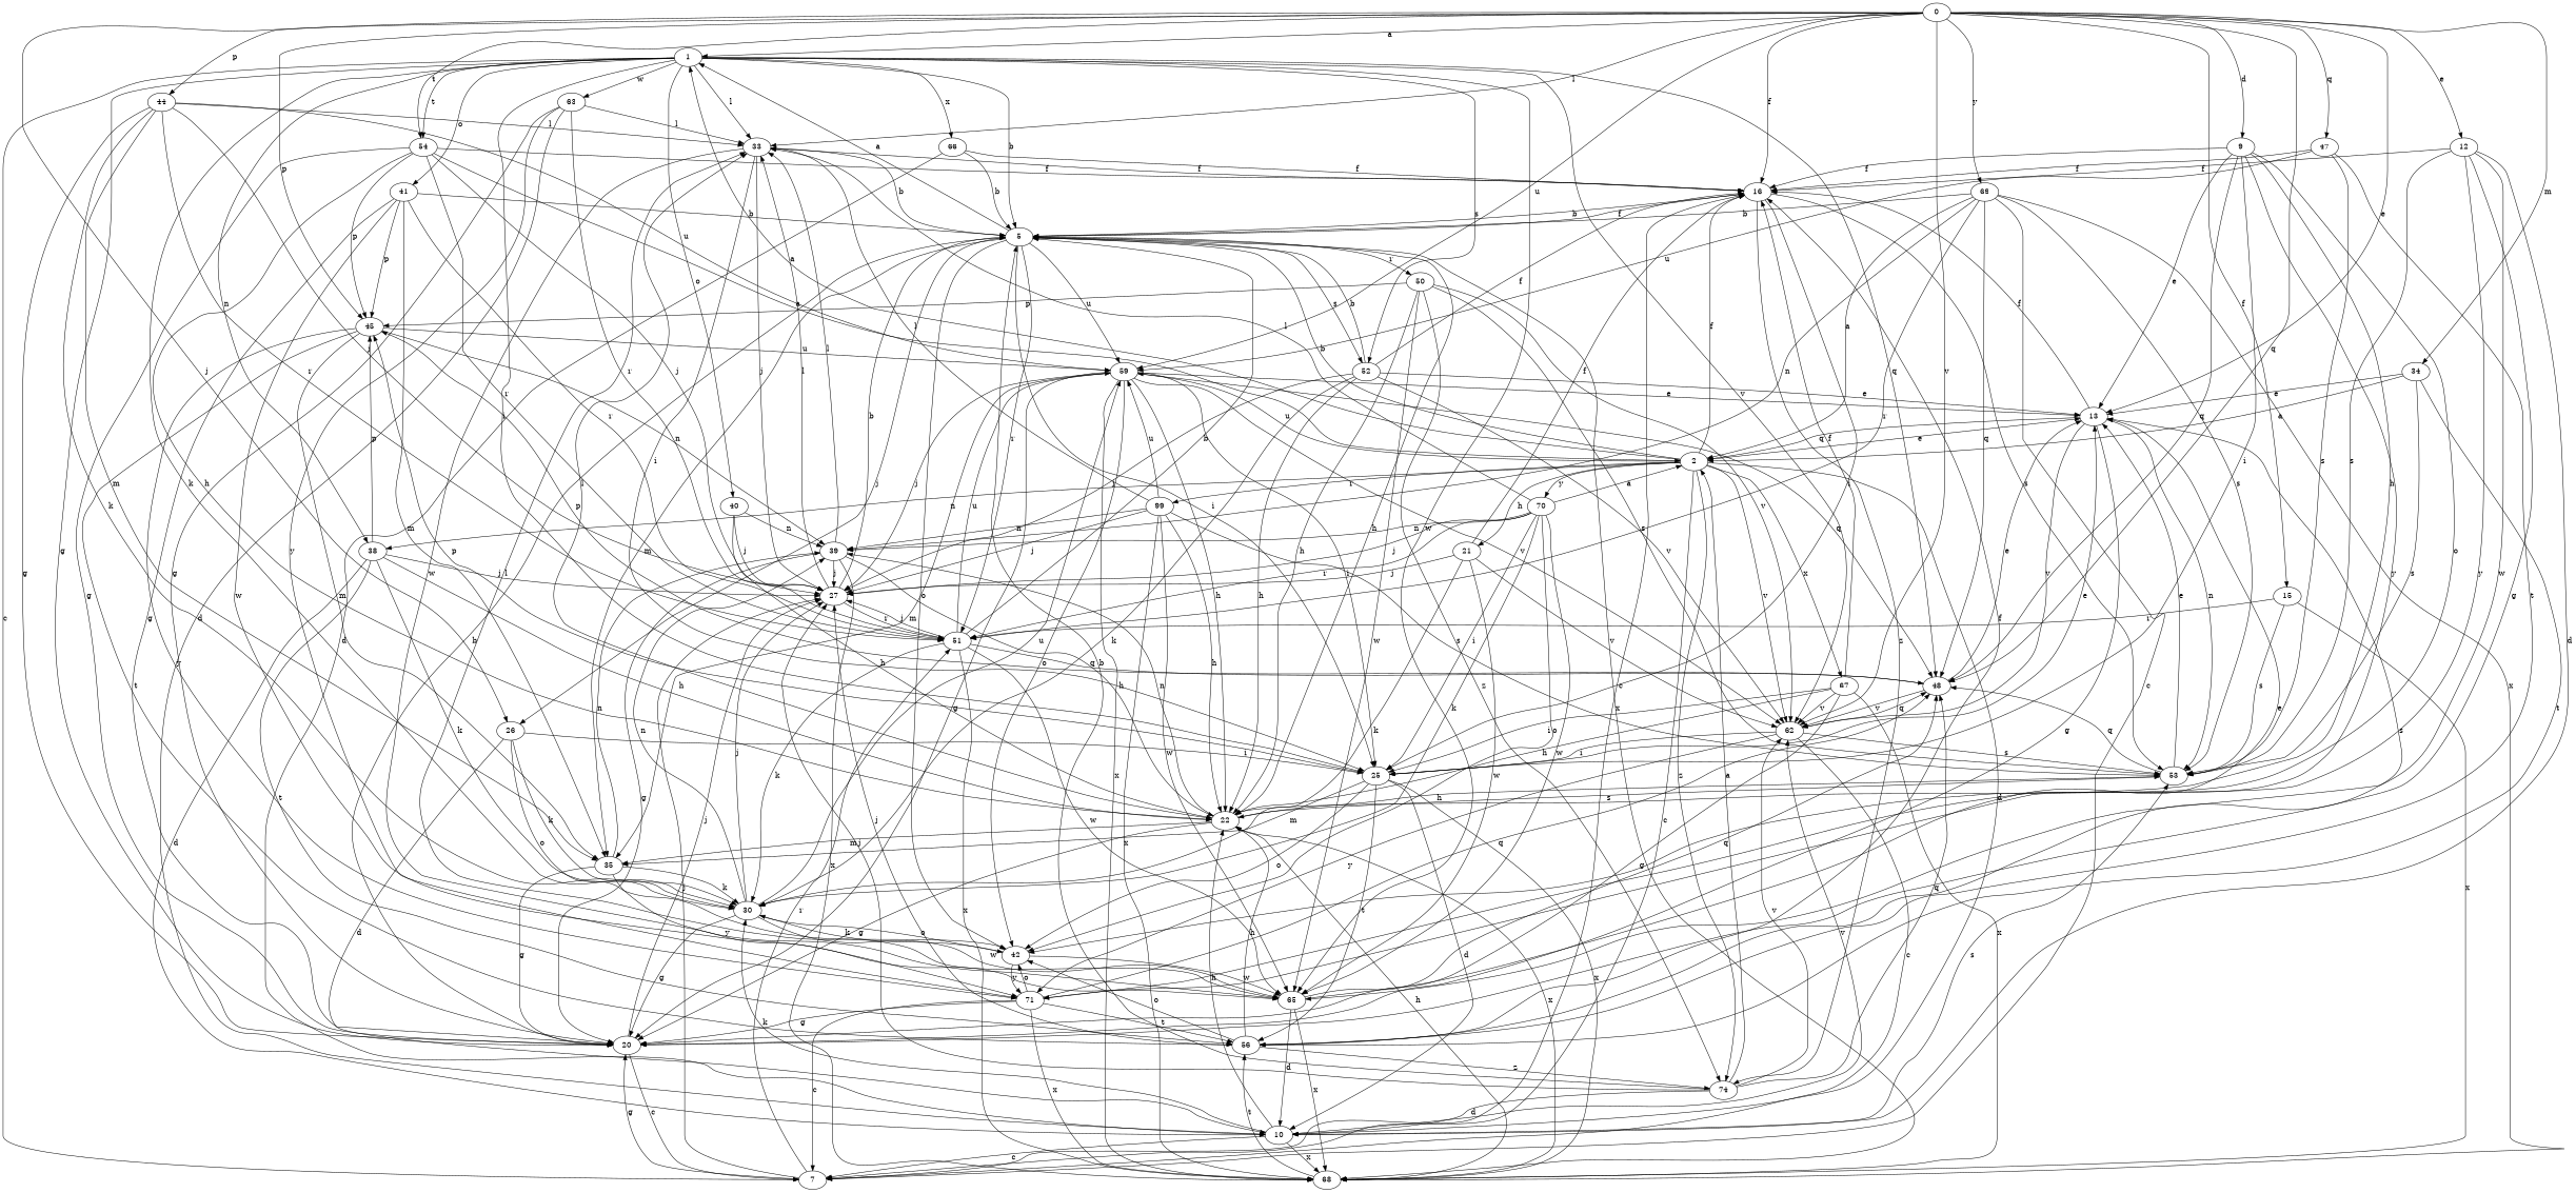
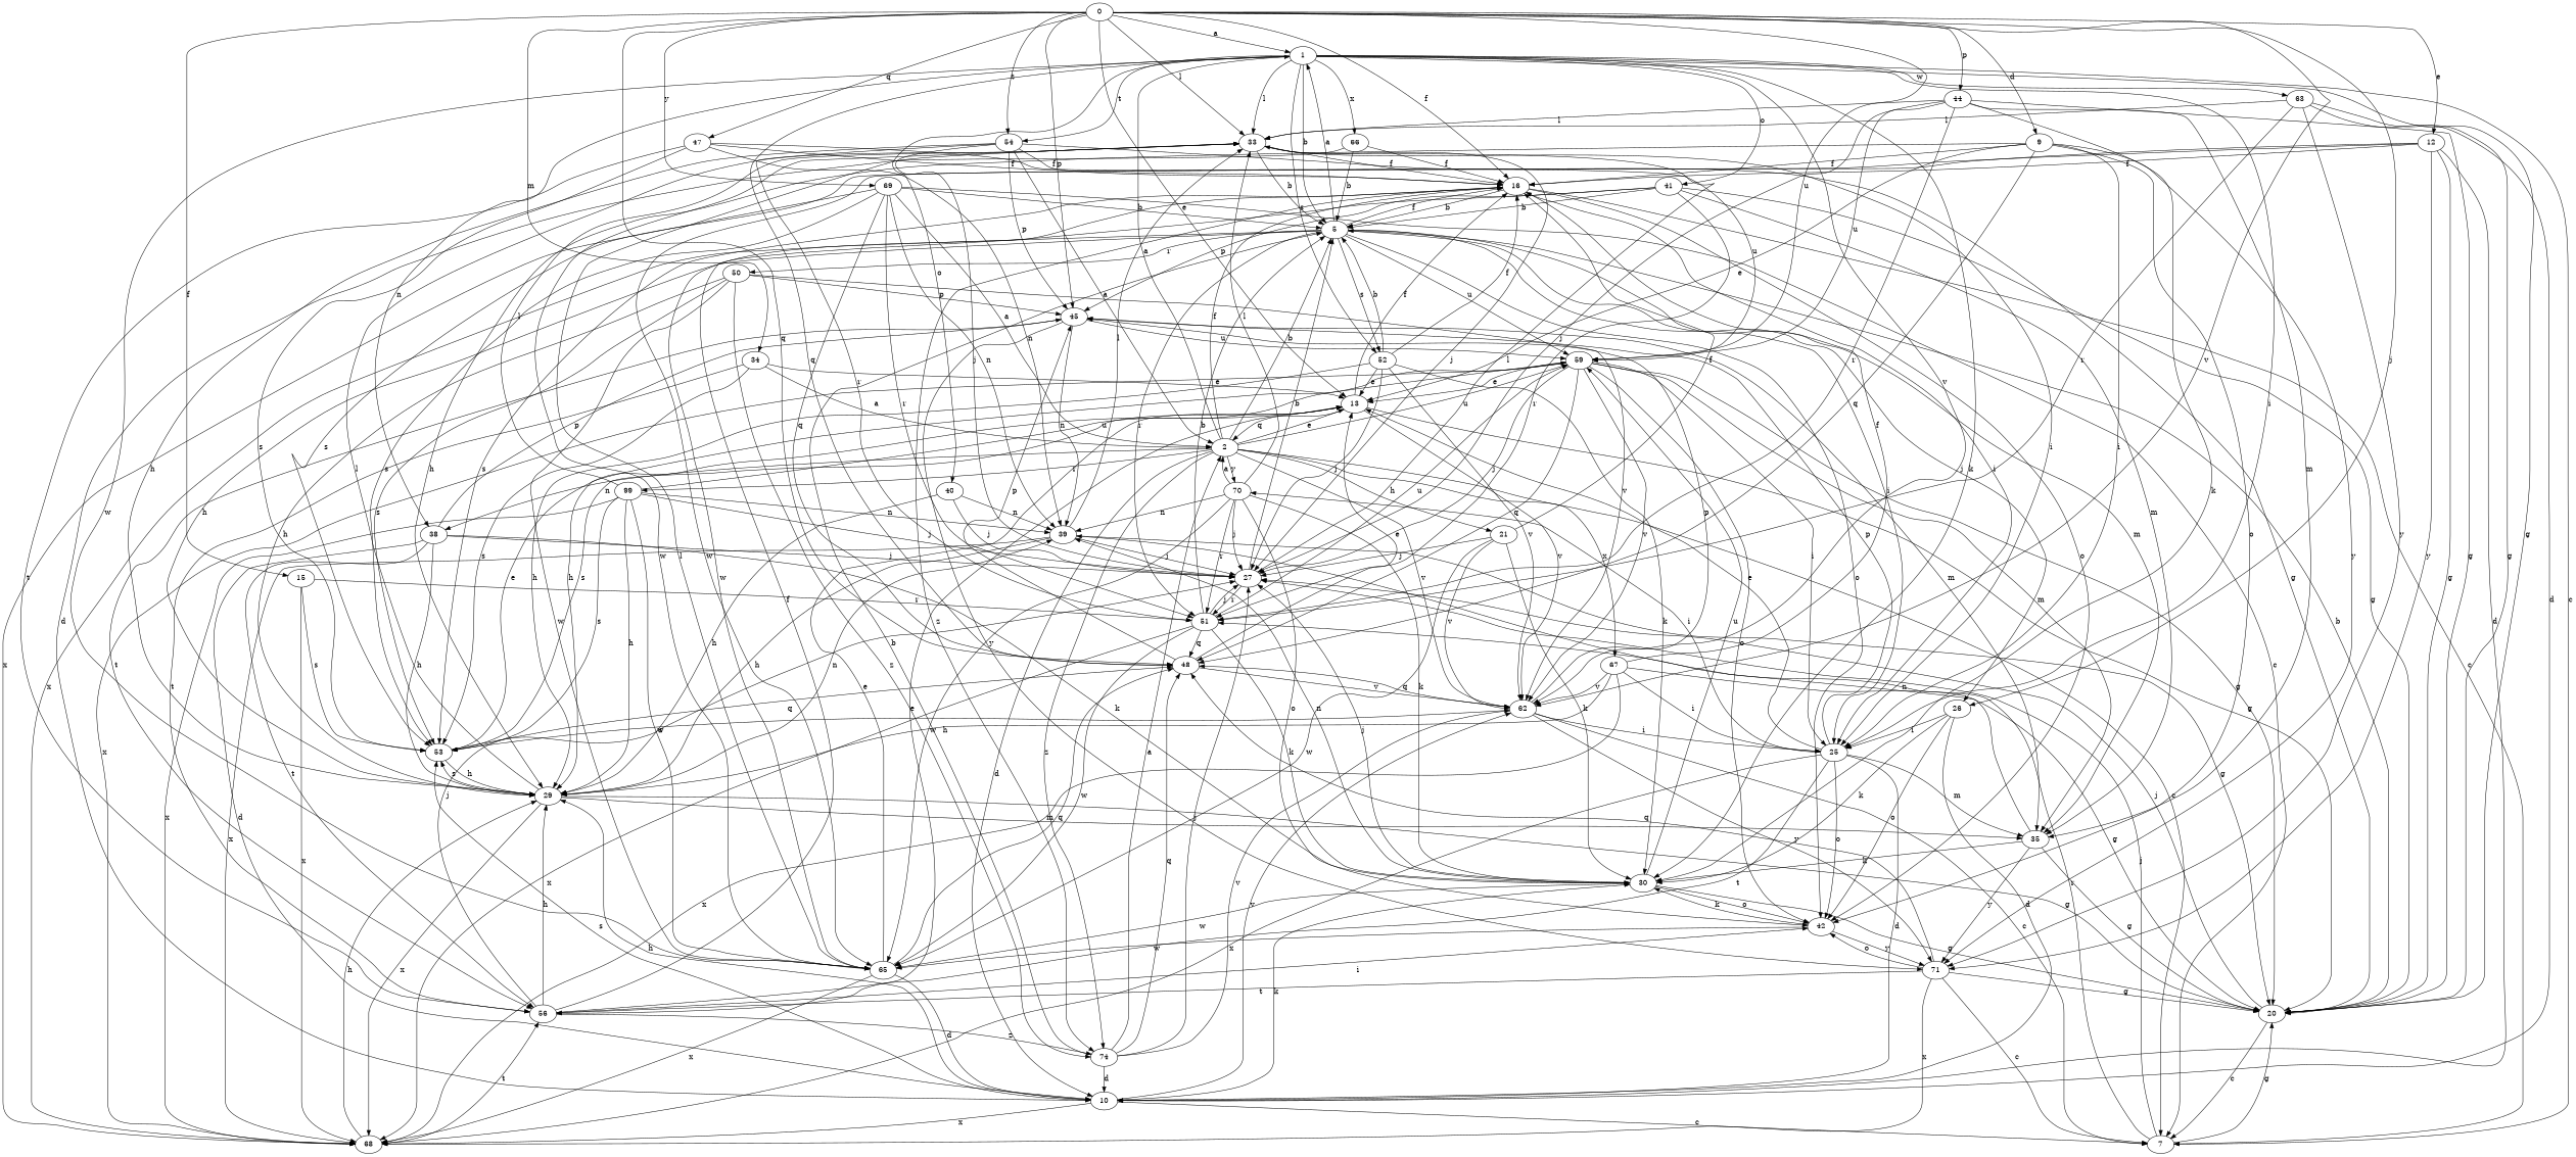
  strict digraph {
    0
    1
    9
    12
    13
    15
    16
    26
    33
    34
    44
    45
    47
    48
    54
    59
    62
    69
    5
    7
    20
    25
    30
    38
    40
    41
    52
    63
    65
    66
-   22
+   22 [label=29]
    42
    71
    10
    53
    2
    51
    68
    74
    27
    56
    35
    39
    50
    21
    n46 [label=99]
    67
    70
    0 -> 1 [label=a]
    0 -> 9 [label=d]
    0 -> 12 [label=e]
    0 -> 13 [label=e]
    0 -> 15 [label=f]
    0 -> 16 [label=f]
    0 -> 26 [label=j]
    0 -> 33 [label=l]
    0 -> 34 [label=m]
    0 -> 44 [label=p]
    0 -> 45 [label=p]
    0 -> 47 [label=q]
    0 -> 48 [label=q]
    0 -> 54 [label=t]
    0 -> 59 [label=u]
    0 -> 62 [label=v]
    0 -> 69 [label=y]
    1 -> 33 [label=l]
    1 -> 48 [label=q]
    1 -> 54 [label=t]
    1 -> 62 [label=v]
    1 -> 5 [label=b]
    1 -> 7 [label=c]
    1 -> 20 [label=g]
    1 -> 25 [label=i]
    1 -> 30 [label=k]
    1 -> 38 [label=n]
    1 -> 40 [label=o]
    1 -> 41 [label=o]
    1 -> 52 [label=s]
    1 -> 63 [label=w]
    1 -> 65 [label=w]
    1 -> 66 [label=x]
    9 -> 13 [label=e]
    9 -> 16 [label=f]
    9 -> 48 [label=q]
    9 -> 25 [label=i]
    9 -> 22 [label=h]
    9 -> 42 [label=o]
    9 -> 71 [label=y]
    12 -> 16 [label=f]
    12 -> 20 [label=g]
    12 -> 65 [label=w]
    12 -> 71 [label=y]
    12 -> 10 [label=d]
    12 -> 53 [label=s]
    13 -> 16 [label=f]
    13 -> 62 [label=v]
    13 -> 20 [label=g]
-   13 -> 53 [label=n]
+   13 -> 53 [label=s]
    13 -> 2 [label=q]
    15 -> 53 [label=s]
    15 -> 51 [label=r]
    15 -> 68 [label=x]
    16 -> 5 [label=b]
    16 -> 7 [label=c]
    16 -> 25 [label=i]
+   16 -> 42 [label=o]
    16 -> 53 [label=s]
    16 -> 74 [label=z]
    26 -> 25 [label=i]
    26 -> 30 [label=k]
    26 -> 42 [label=o]
    26 -> 10 [label=d]
    33 -> 16 [label=f]
    33 -> 5 [label=b]
    33 -> 25 [label=i]
    33 -> 65 [label=w]
    33 -> 27 [label=j]
    34 -> 13 [label=e]
    34 -> 53 [label=s]
    34 -> 2 [label=a]
    34 -> 56 [label=t]
    44 -> 33 [label=l]
    44 -> 59 [label=u]
    44 -> 20 [label=g]
    44 -> 30 [label=k]
    44 -> 51 [label=r]
    44 -> 27 [label=j]
    44 -> 35 [label=m]
    45 -> 59 [label=u]
    45 -> 71 [label=y]
    45 -> 56 [label=t]
    45 -> 35 [label=m]
    45 -> 39 [label=n]
    47 -> 16 [label=f]
    47 -> 59 [label=u]
    47 -> 53 [label=s]
    47 -> 56 [label=t]
+   47 -> 39 [label=n]
    48 -> 13 [label=e]
    48 -> 45 [label=p]
    48 -> 62 [label=v]
    54 -> 16 [label=f]
    54 -> 45 [label=p]
    54 -> 20 [label=g]
    54 -> 22 [label=h]
    54 -> 2 [label=a]
    54 -> 51 [label=r]
    54 -> 27 [label=j]
    59 -> 13 [label=e]
    59 -> 48 [label=q]
    59 -> 62 [label=v]
    59 -> 20 [label=g]
    59 -> 25 [label=i]
    59 -> 22 [label=h]
    59 -> 42 [label=o]
    59 -> 68 [label=x]
    59 -> 27 [label=j]
    59 -> 35 [label=m]
+   62 -> 45 [label=p]
    62 -> 48 [label=q]
    62 -> 7 [label=c]
    62 -> 25 [label=i]
    62 -> 71 [label=y]
    62 -> 53 [label=s]
    69 -> 48 [label=q]
    69 -> 5 [label=b]
    69 -> 7 [label=c]
    69 -> 53 [label=s]
    69 -> 2 [label=a]
    69 -> 51 [label=r]
    69 -> 68 [label=x]
    69 -> 39 [label=n]
    5 -> 1 [label=a]
    5 -> 16 [label=f]
    5 -> 26 [label=j]
    5 -> 59 [label=u]
    5 -> 25 [label=i]
    5 -> 52 [label=s]
    5 -> 22 [label=h]
    5 -> 42 [label=o]
    5 -> 51 [label=r]
    5 -> 68 [label=x]
    5 -> 35 [label=m]
    5 -> 50 [label=r]
    7 -> 20 [label=g]
    7 -> 51 [label=r]
    7 -> 27 [label=j]
    20 -> 5 [label=b]
    20 -> 7 [label=c]
    20 -> 27 [label=j]
    25 -> 13 [label=e]
    25 -> 45 [label=p]
    25 -> 42 [label=o]
    25 -> 10 [label=d]
    25 -> 68 [label=x]
    25 -> 56 [label=t]
    25 -> 35 [label=m]
    30 -> 59 [label=u]
    30 -> 20 [label=g]
    30 -> 65 [label=w]
    30 -> 42 [label=o]
    30 -> 27 [label=j]
    30 -> 39 [label=n]
    38 -> 45 [label=p]
    38 -> 30 [label=k]
    38 -> 22 [label=h]
    38 -> 10 [label=d]
    38 -> 27 [label=j]
    38 -> 56 [label=t]
    40 -> 22 [label=h]
    40 -> 27 [label=j]
    40 -> 39 [label=n]
    41 -> 45 [label=p]
    41 -> 5 [label=b]
    41 -> 20 [label=g]
    41 -> 65 [label=w]
    41 -> 51 [label=r]
    41 -> 35 [label=m]
    52 -> 13 [label=e]
    52 -> 16 [label=f]
    52 -> 62 [label=v]
    52 -> 5 [label=b]
    52 -> 30 [label=k]
    52 -> 22 [label=h]
    52 -> 27 [label=j]
    63 -> 33 [label=l]
    63 -> 20 [label=g]
    63 -> 71 [label=y]
    63 -> 10 [label=d]
    63 -> 51 [label=r]
    65 -> 13 [label=e]
    65 -> 33 [label=l]
    65 -> 48 [label=q]
    65 -> 10 [label=d]
    65 -> 68 [label=x]
    66 -> 16 [label=f]
    66 -> 5 [label=b]
    66 -> 10 [label=d]
    22 -> 33 [label=l]
    22 -> 20 [label=g]
    22 -> 53 [label=s]
    22 -> 68 [label=x]
    22 -> 35 [label=m]
    22 -> 39 [label=n]
    42 -> 30 [label=k]
    42 -> 65 [label=w]
    42 -> 71 [label=y]
    71 -> 48 [label=q]
    71 -> 7 [label=c]
    71 -> 20 [label=g]
    71 -> 42 [label=o]
    71 -> 68 [label=x]
    71 -> 56 [label=t]
    10 -> 62 [label=v]
    10 -> 7 [label=c]
    10 -> 30 [label=k]
    10 -> 22 [label=h]
    10 -> 53 [label=s]
    10 -> 68 [label=x]
    53 -> 13 [label=e]
    53 -> 48 [label=q]
    53 -> 22 [label=h]
    2 -> 1 [label=a]
    2 -> 13 [label=e]
    2 -> 16 [label=f]
    2 -> 59 [label=u]
    2 -> 62 [label=v]
    2 -> 5 [label=b]
    2 -> 7 [label=c]
    2 -> 38 [label=n]
    2 -> 10 [label=d]
    2 -> 74 [label=z]
    2 -> 21 [label=h]
    2 -> n46 [label=r]
    2 -> 67 [label=x]
    2 -> 70 [label=y]
    51 -> 48 [label=q]
    51 -> 59 [label=u]
    51 -> 5 [label=b]
    51 -> 30 [label=k]
    51 -> 65 [label=w]
    51 -> 68 [label=x]
    51 -> 27 [label=j]
    68 -> 22 [label=h]
    68 -> 56 [label=t]
    74 -> 48 [label=q]
    74 -> 62 [label=v]
    74 -> 5 [label=b]
    74 -> 10 [label=d]
    74 -> 2 [label=a]
    74 -> 27 [label=j]
    27 -> 33 [label=l]
    27 -> 5 [label=b]
    27 -> 51 [label=r]
-   56 -> 13 [label=s]
+   56 -> 13 [label=e]
    56 -> 16 [label=f]
    56 -> 22 [label=h]
-   56 -> 42 [label=o]
+   56 -> 42 [label=i]
    56 -> 74 [label=z]
    56 -> 27 [label=j]
    35 -> 20 [label=g]
    35 -> 30 [label=k]
    35 -> 71 [label=y]
    35 -> 39 [label=n]
    39 -> 33 [label=l]
    39 -> 20 [label=g]
    39 -> 22 [label=h]
    39 -> 68 [label=x]
    39 -> 27 [label=j]
    50 -> 45 [label=p]
    50 -> 62 [label=v]
    50 -> 65 [label=w]
    50 -> 22 [label=h]
    50 -> 53 [label=s]
    50 -> 74 [label=z]
    21 -> 16 [label=f]
    21 -> 62 [label=v]
    21 -> 30 [label=k]
    21 -> 65 [label=w]
    21 -> 27 [label=j]
    n46 -> 33 [label=l]
    n46 -> 59 [label=u]
    n46 -> 65 [label=w]
    n46 -> 22 [label=h]
    n46 -> 53 [label=s]
    n46 -> 68 [label=x]
    n46 -> 27 [label=j]
    n46 -> 39 [label=n]
    67 -> 16 [label=f]
    67 -> 62 [label=v]
    67 -> 20 [label=g]
    67 -> 25 [label=i]
    67 -> 22 [label=h]
    67 -> 68 [label=x]
    70 -> 33 [label=l]
-   70 -> 25 [label=i]
+   25 -> 70 [label=i]
    70 -> 30 [label=k]
    70 -> 65 [label=w]
    70 -> 42 [label=o]
    70 -> 2 [label=a]
    70 -> 51 [label=r]
    70 -> 27 [label=j]
    70 -> 39 [label=n]
  }
